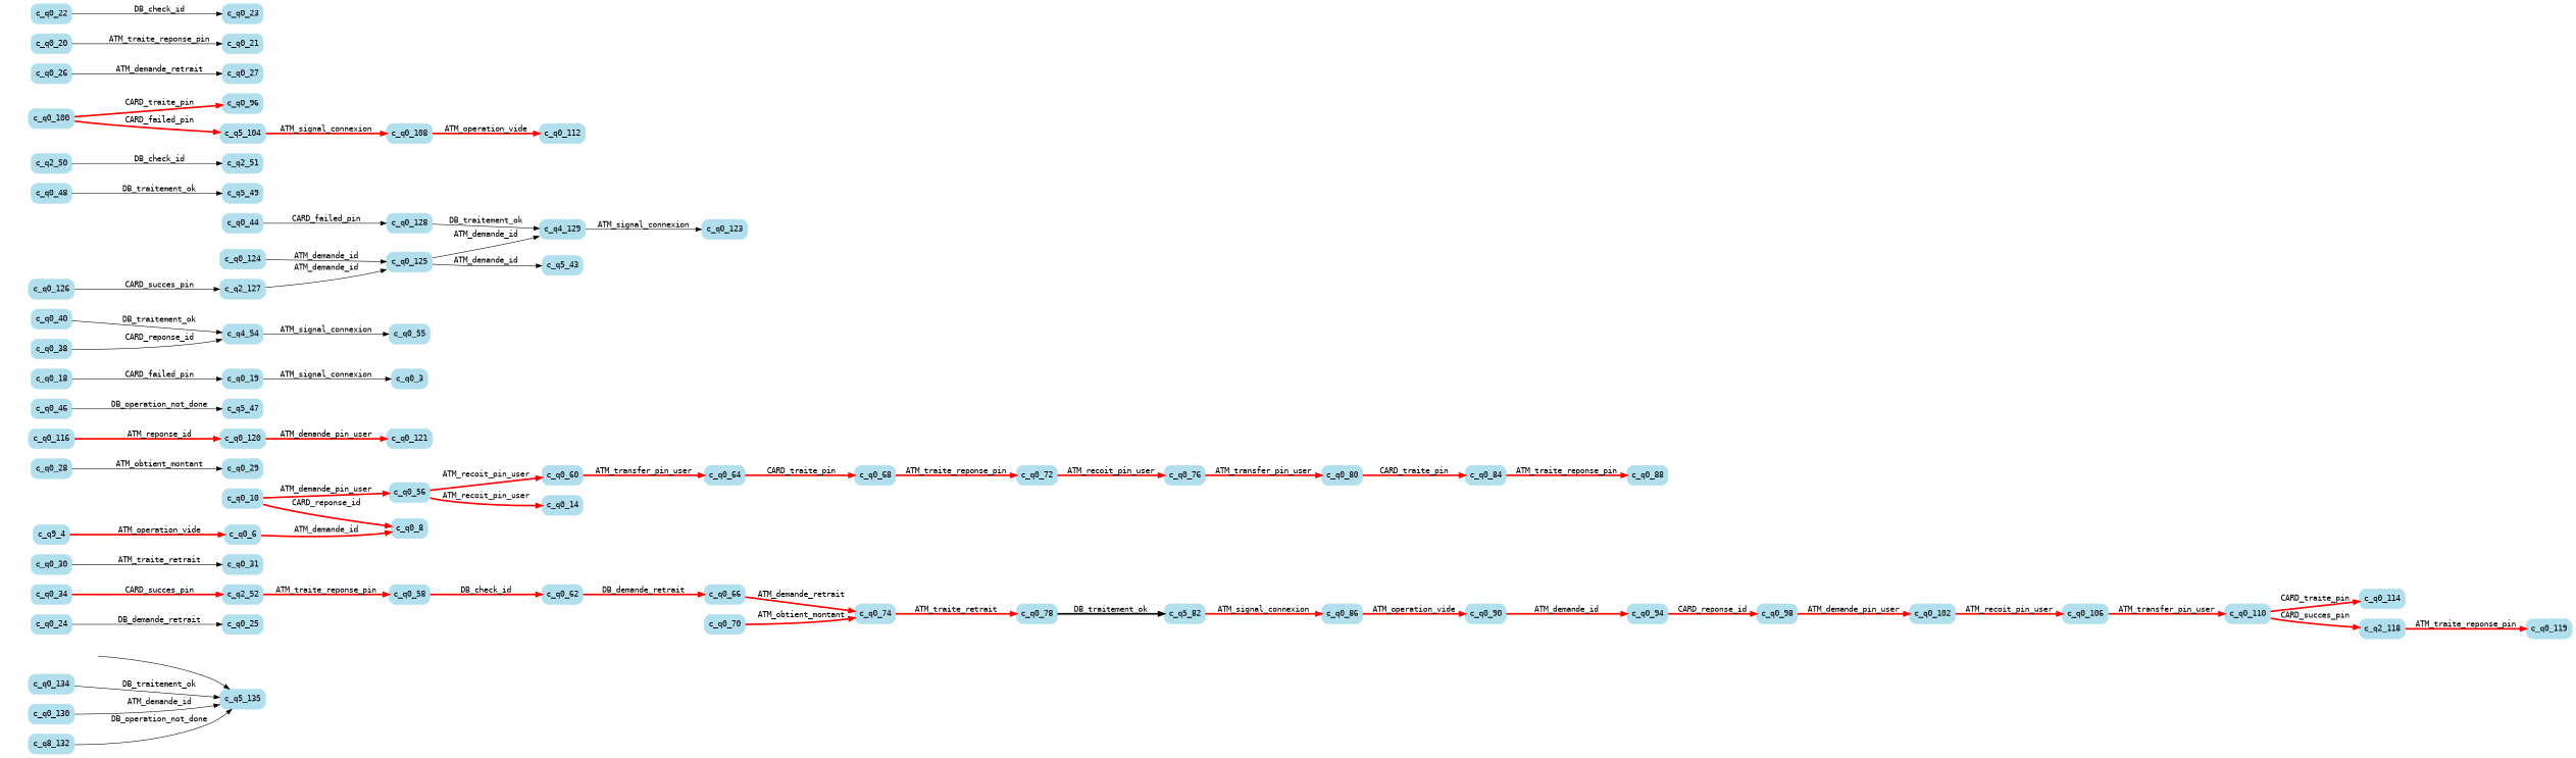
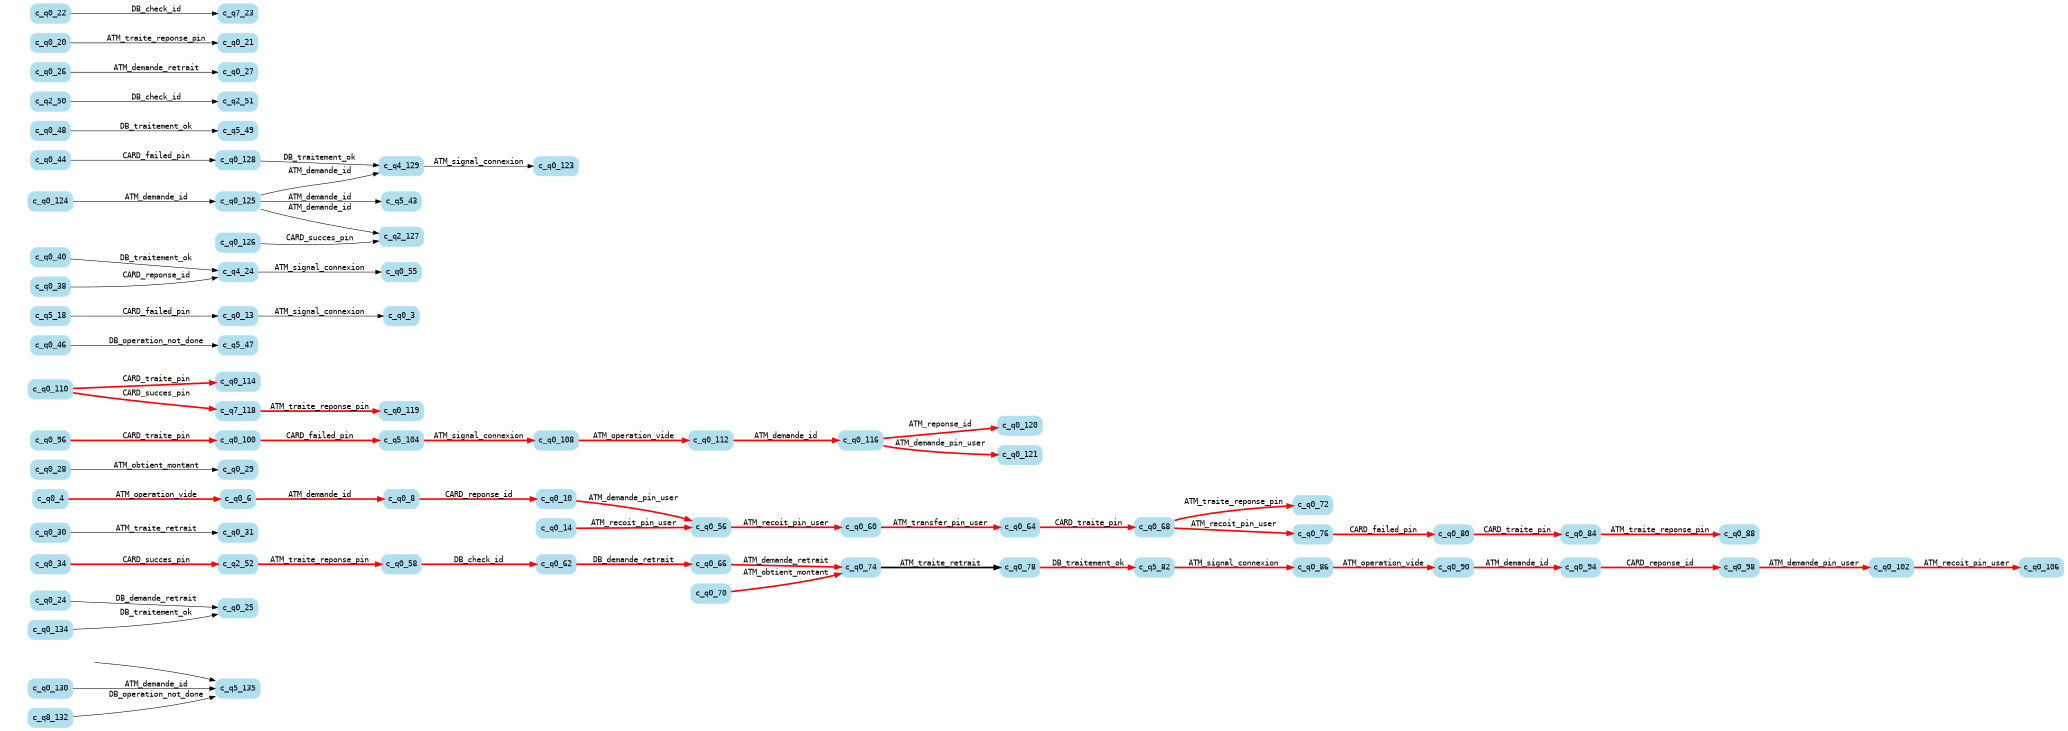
  digraph {
    fontname="DejaVu Sans Mono"
    rankdir=LR
    node [fontname="DejaVu Sans Mono" style="rounded, filled" color=lightblue2 shape=box]
    edge [fontname="DejaVu Sans Mono" color=red penwidth=3]
    start_c_q5_135 [style=invisible color="" shape=""]
    n2 [label=c_q5_135]
    n3 [label=c_q0_24]
    n4 [label=c_q0_25]
    n5 [label=c_q0_86]
    n6 [label=c_q0_90]
    n7 [label=c_q0_94]
    n8 [label=c_q0_30]
    n9 [label=c_q0_31]
    n10 [label=c_q0_62]
    n11 [label=c_q0_66]
    n12 [label=c_q0_74]
    n13 [label=c_q0_72]
    n14 [label=c_q0_76]
    n15 [label=c_q0_80]
    n16 [label=c_q0_29]
    n17 [label=c_q0_116]
    n18 [label=c_q0_120]
    n19 [label=c_q0_121]
    n20 [label=c_q0_110]
    n21 [label=c_q0_114]
-   n22 [label=c_q2_118]
+   n22 [label=c_q7_118]
    n23 [label=c_q0_10]
    n24 [label=c_q0_56]
    n25 [label=c_q0_60]
    n26 [label=c_q0_14]
    n27 [label=c_q0_84]
    n28 [label=c_q0_8]
    n29 [label=c_q0_46]
    n30 [label=c_q5_47]
    n31 [label=c_q0_3]
-   n32 [label=c_q4_54]
+   n32 [label=c_q4_24]
    n33 [label=c_q0_55]
    n34 [label=c_q0_70]
    n35 [label=c_q0_78]
    n36 [label=c_q2_127]
    n37 [label=c_q0_48]
    n38 [label=c_q5_49]
    n39 [label=c_q2_51]
    n40 [label=c_q0_96]
    n41 [label=c_q0_100]
    n42 [label=c_q5_104]
    n43 [label=c_q0_28]
    n44 [label=c_q0_88]
    n45 [label=c_q0_44]
    n46 [label=c_q0_128]
    n47 [label=c_q0_125]
    n48 [label=c_q4_129]
    n49 [label=c_q5_43]
    n50 [label=c_q0_123]
    n51 [label=c_q0_106]
    n52 [label=c_q0_64]
    n53 [label=c_q0_108]
-   n54 [label=c_q0_19]
+   n54 [label=c_q0_13]
    n55 [label=c_q0_68]
    n56 [label=c_q0_34]
    n57 [label=c_q2_52]
    n58 [label=c_q0_134]
    n59 [label=c_q0_119]
    n60 [label=c_q0_130]
    n61 [label=c_q0_98]
    n62 [label=c_q0_102]
    n63 [label=c_q2_50]
-   n64 [label=c_q9_4]
+   n64 [label=c_q0_4]
    n65 [label=c_q0_6]
    n66 [label=c_q0_40]
    n67 [label=c_q0_27]
    n68 [label=c_q0_112]
    n69 [label=c_q0_20]
    n70 [label=c_q0_21]
-   n71 [label=c_q0_18]
+   n71 [label=c_q5_18]
    n72 [label=c_q0_58]
    n73 [label=c_q0_126]
    n74 [label=c_q5_82]
    n75 [label=c_q0_22]
-   n76 [label=c_q0_23]
+   n76 [label=c_q7_23]
    n77 [label=c_q0_26]
    n78 [label=c_q0_124]
    n79 [label=c_q8_132]
    n80 [label=c_q0_38]
    start_c_q5_135 -> n2 [color="" penwidth=""]
    n3 -> n4 [label=DB_demande_retrait color="" penwidth=""]
    n5 -> n6 [label=ATM_operation_vide]
    n6 -> n7 [label=ATM_demande_id]
    n7 -> n61 [label=CARD_reponse_id]
    n8 -> n9 [label=ATM_traite_retrait color="" penwidth=""]
    n10 -> n11 [label=DB_demande_retrait]
    n11 -> n12 [label=ATM_demande_retrait]
-   n12 -> n35 [label=ATM_traite_retrait]
-   n13 -> n14 [label=ATM_recoit_pin_user]
-   n14 -> n15 [label=ATM_transfer_pin_user]
+   n12 -> n35 [color=black label=ATM_traite_retrait]
+   n55 -> n14 [label=ATM_recoit_pin_user]
+   n14 -> n15 [label=CARD_failed_pin]
    n15 -> n27 [label=CARD_traite_pin]
    n17 -> n18 [label=ATM_reponse_id]
-   n18 -> n19 [label=ATM_demande_pin_user]
+   n17 -> n19 [label=ATM_demande_pin_user]
    n20 -> n21 [label=CARD_traite_pin]
    n20 -> n22 [label=CARD_succes_pin]
    n22 -> n59 [label=ATM_traite_reponse_pin]
    n23 -> n24 [label=ATM_demande_pin_user]
    n24 -> n25 [label=ATM_recoit_pin_user]
-   n24 -> n26 [label=ATM_recoit_pin_user]
+   n26 -> n24 [label=ATM_recoit_pin_user]
    n25 -> n52 [label=ATM_transfer_pin_user]
    n27 -> n44 [label=ATM_traite_reponse_pin]
-   n23 -> n28 [label=CARD_reponse_id]
+   n28 -> n23 [label=CARD_reponse_id]
    n29 -> n30 [label=DB_operation_not_done color="" penwidth=""]
    n32 -> n33 [label=ATM_signal_connexion color="" penwidth=""]
    n34 -> n12 [label=ATM_obtient_montant]
-   n35 -> n74 [color=black label=DB_traitement_ok]
+   n35 -> n74 [label=DB_traitement_ok]
    n37 -> n38 [label=DB_traitement_ok color="" penwidth=""]
-   n41 -> n40 [label=CARD_traite_pin]
+   n40 -> n41 [label=CARD_traite_pin]
    n41 -> n42 [label=CARD_failed_pin]
    n42 -> n53 [label=ATM_signal_connexion]
    n43 -> n16 [label=ATM_obtient_montant color="" penwidth=""]
    n45 -> n46 [label=CARD_failed_pin color="" penwidth=""]
    n46 -> n48 [label=DB_traitement_ok color="" penwidth=""]
-   n36 -> n47 [label=ATM_demande_id color="" penwidth=""]
+   n47 -> n36 [label=ATM_demande_id color="" penwidth=""]
    n47 -> n48 [label=ATM_demande_id color="" penwidth=""]
    n47 -> n49 [label=ATM_demande_id color="" penwidth=""]
    n48 -> n50 [label=ATM_signal_connexion color="" penwidth=""]
-   n51 -> n20 [label=ATM_transfer_pin_user]
    n52 -> n55 [label=CARD_traite_pin]
    n53 -> n68 [label=ATM_operation_vide]
    n54 -> n31 [label=ATM_signal_connexion color="" penwidth=""]
    n55 -> n13 [label=ATM_traite_reponse_pin]
    n56 -> n57 [label=CARD_succes_pin]
    n57 -> n72 [label=ATM_traite_reponse_pin]
-   n58 -> n2 [label=DB_traitement_ok color="" penwidth=""]
+   n58 -> n4 [label=DB_traitement_ok color="" penwidth=""]
    n60 -> n2 [label=ATM_demande_id color="" penwidth=""]
    n61 -> n62 [label=ATM_demande_pin_user]
    n62 -> n51 [label=ATM_recoit_pin_user]
    n63 -> n39 [label=DB_check_id color="" penwidth=""]
    n64 -> n65 [label=ATM_operation_vide]
    n65 -> n28 [label=ATM_demande_id]
    n66 -> n32 [label=DB_traitement_ok color="" penwidth=""]
+   n68 -> n17 [label=ATM_demande_id]
    n69 -> n70 [label=ATM_traite_reponse_pin color="" penwidth=""]
    n71 -> n54 [label=CARD_failed_pin color="" penwidth=""]
    n72 -> n10 [label=DB_check_id]
    n73 -> n36 [label=CARD_succes_pin color="" penwidth=""]
    n74 -> n5 [label=ATM_signal_connexion]
    n75 -> n76 [label=DB_check_id color="" penwidth=""]
    n77 -> n67 [label=ATM_demande_retrait color="" penwidth=""]
    n78 -> n47 [label=ATM_demande_id color="" penwidth=""]
    n79 -> n2 [label=DB_operation_not_done color="" penwidth=""]
    n80 -> n32 [label=CARD_reponse_id color="" penwidth=""]
  }
